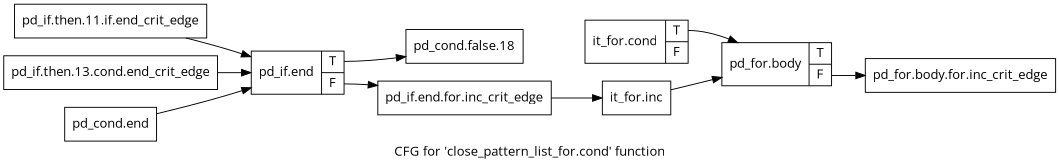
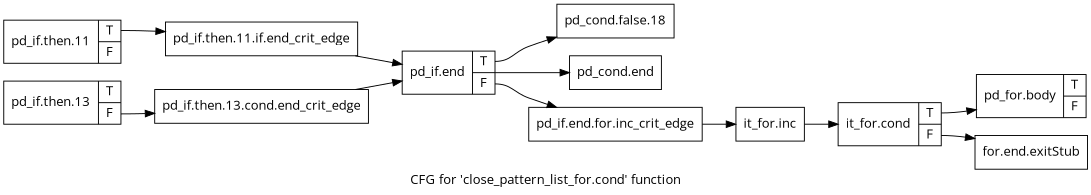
  digraph {
    fontname="Open Sans"
    label="CFG for 'close_pattern_list_for.cond' function"
    rankdir=LR
    node [fontname="Open Sans" shape=record]
    edge [fontname="Open Sans"]
    n1 [label="{it_for.cond|{<s0>T|<s1>F}}"]
+   n2 [label="{for.end.exitStub}"]
    n3 [label="{pd_for.body|{<s0>T|<s1>F}}"]
-   n4 [label="{pd_for.body.for.inc_crit_edge}"]
+   n5 [label="{pd_if.then.11|{<s0>T|<s1>F}}"]
    n6 [label="{pd_if.then.11.if.end_crit_edge}"]
    n7 [label="{pd_if.end|{<s0>T|<s1>F}}"]
+   n8 [label="{pd_if.then.13|{<s0>T|<s1>F}}"]
    n9 [label="{pd_if.then.13.cond.end_crit_edge}"]
    n10 [label="{it_for.inc}"]
    n11 [label="{pd_cond.false.18}"]
    n12 [label="{pd_if.end.for.inc_crit_edge}"]
    n13 [label="{pd_cond.end}"]
+   n1 -> n2 [tailport=s1]
    n1 -> n3 [tailport=s0]
-   n3 -> n4 [tailport=s1]
+   n5 -> n6 [tailport=s0]
    n6 -> n7
    n7 -> n11 [tailport=s0]
    n7 -> n12 [tailport=s1]
+   n8 -> n9 [tailport=s1]
    n9 -> n7
-   n10 -> n3
+   n10 -> n1
    n12 -> n10
-   n13 -> n7
+   n7 -> n13
  }
